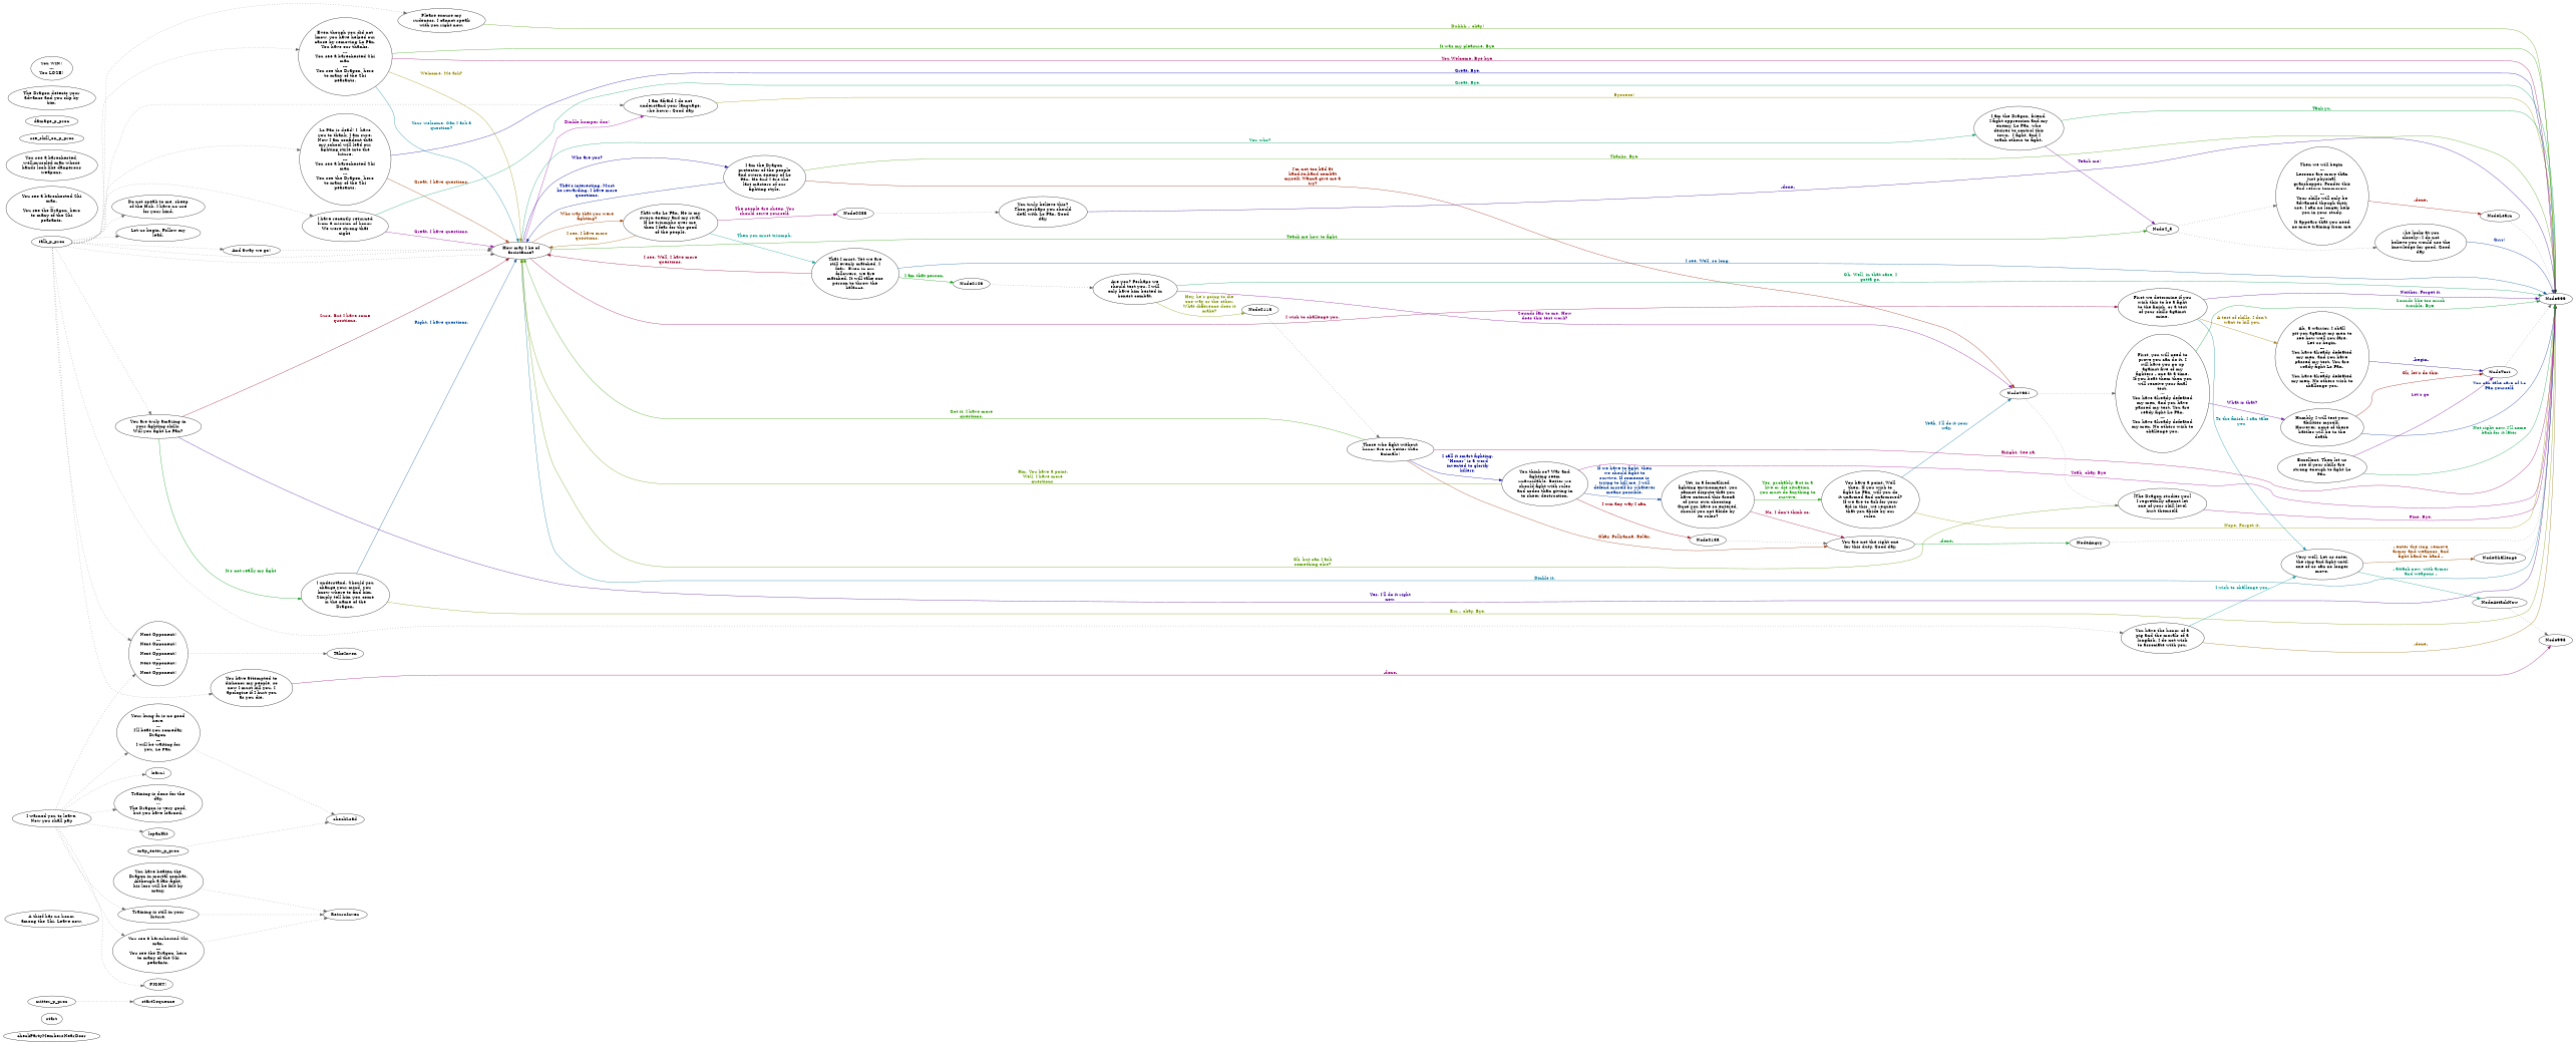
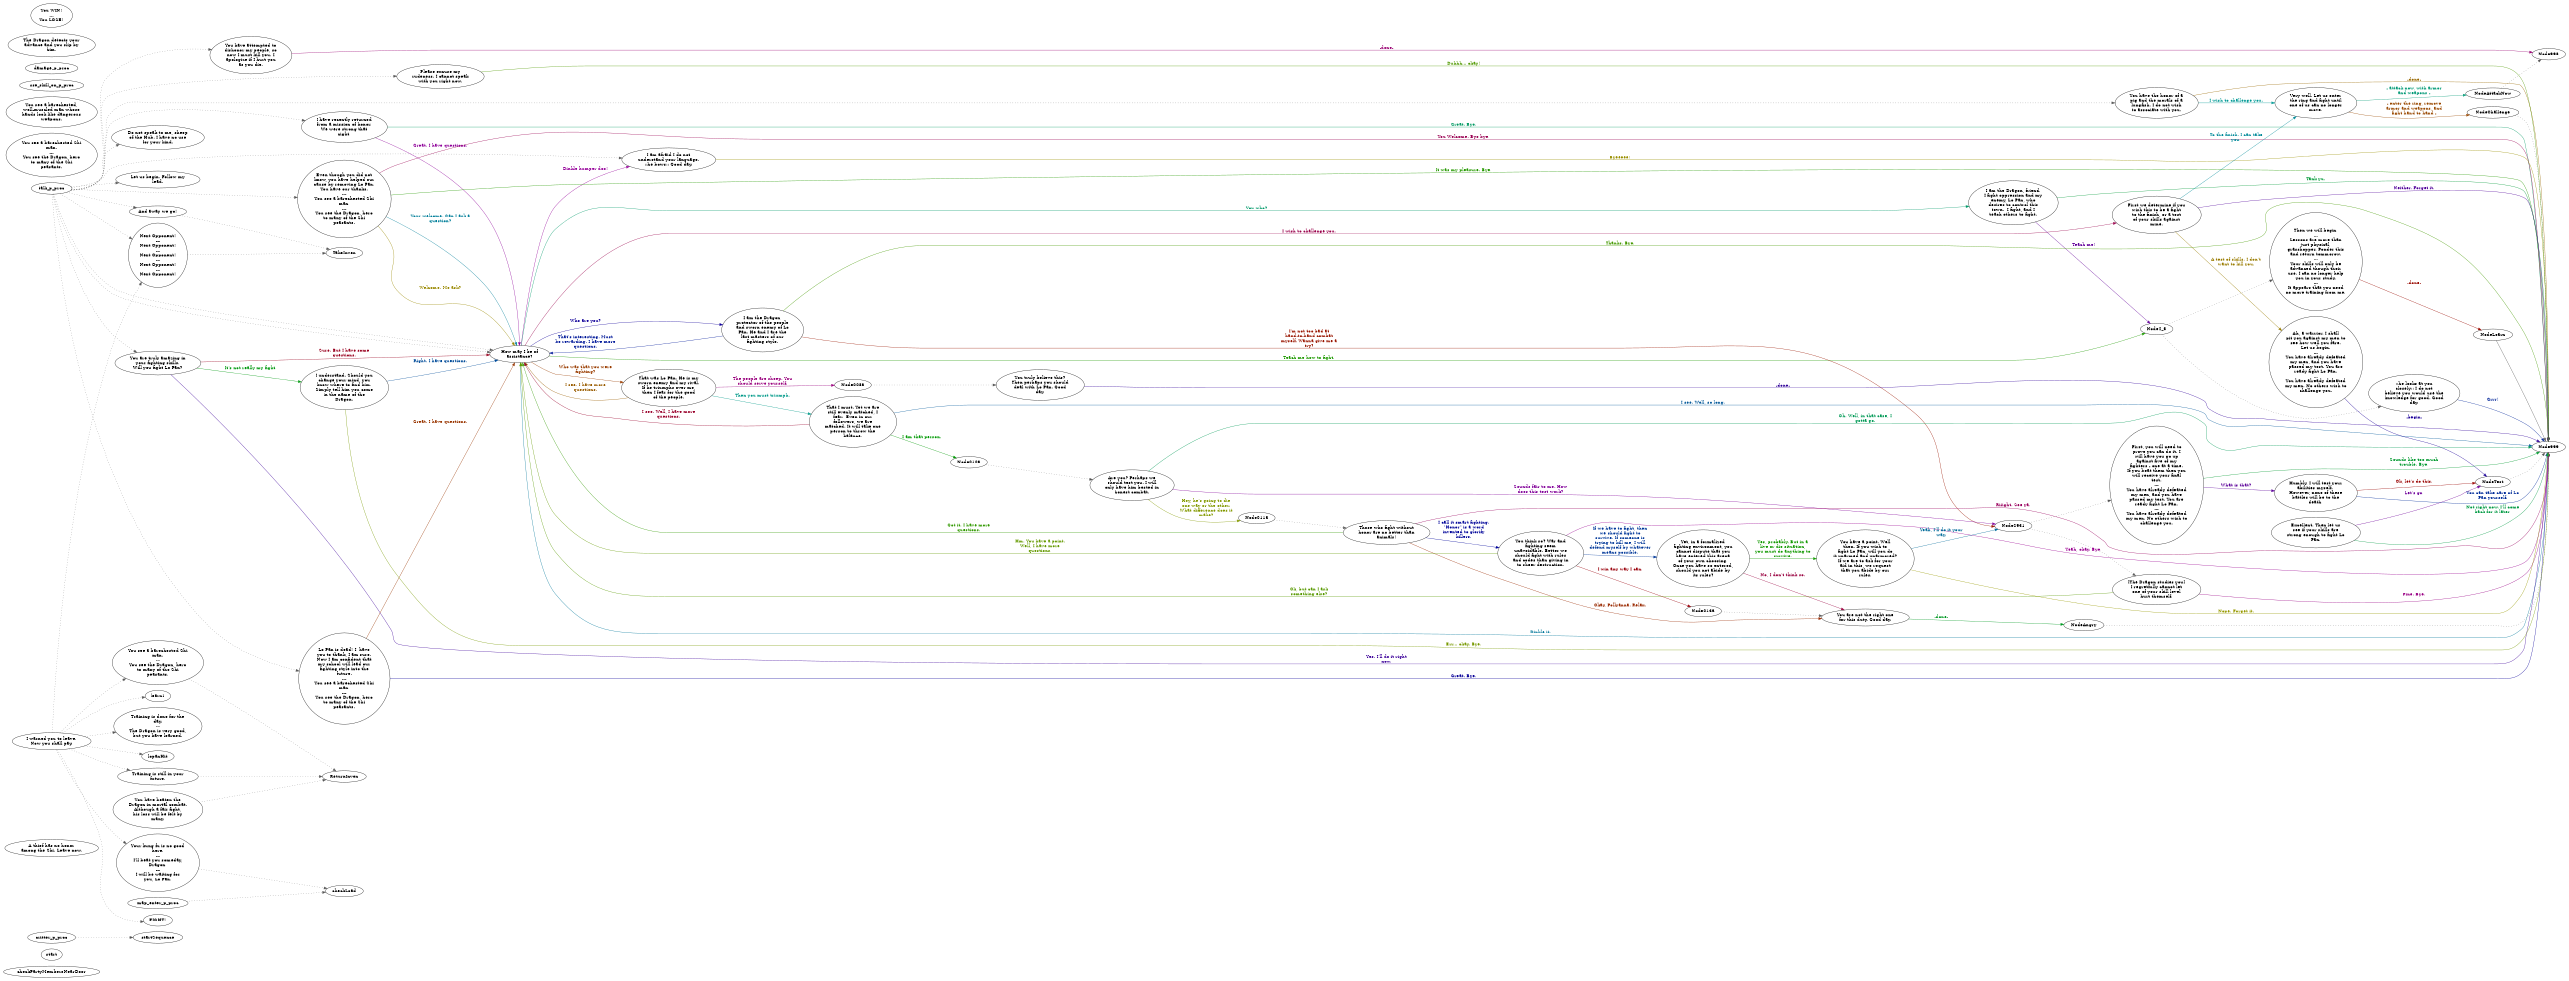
  digraph {
    rankdir=LR
    node [color="#000000" fillcolor="#FFFFFF" style=filled]
    edge [color="#555555"]
    checkPartyMembersNearDoor
    start
    critter_p_proc
    startSequence
    n5 [label="A thief has no honor\namong the Shi. Leave now."]
    n6 [label="You have attempted to\ndishonor my people, so\nnow I must kill you. I\napologize if I hurt you\nas you die."]
    talk_p_proc
    n8 [label="Do not speak to me, sheep\nof the Hub. I have no use\nfor your kind."]
    n9 [label="How may I be of\nassistance?"]
    n10 [label="You have the honor of a\npig and the morals of a\nlungfish. I do not wish\nto associate with you."]
    n11 [label="You are truly amazing in\nyour fighting skills.\nWill you fight Lo Pan?"]
    n12 [label="Lo Pan is dead! I  have\nyou to thank, I am sure.\nNow I am confident that\nmy school will lead our\nfighting style into the\nfuture.\n---\nYou see a barechested Shi\nman.\n---\nYou see the Dragon, hero\nto many of the Shi\npeasants."]
    n13 [label="I have recently returned\nfrom a mission of honor.\nWe were strong that\nnight."]
    n14 [label="Even though you did not\nknow, you have helped our\ncause by removing Lo Pan.\nYou have our thanks.\n---\nYou see a barechested Shi\nman.\n---\nYou see the Dragon, hero\nto many of the Shi\npeasants."]
    n15 [label="I am afraid I do not\nunderstand your language.\n::he bows:: Good day."]
    n16 [label="Please excuse my\nrudeness. I cannot speak\nwith you right now."]
    n17 [label="Next Opponent!\n---\nNext Opponent!\n---\nNext Opponent!\n---\nNext Opponent!\n---\nNext Opponent!"]
    n18 [label="And away we go!"]
    n19 [label="Let us begin. Follow my\nlead."]
    Node998
    Node999
    n22 [label="I am the Dragon, friend.\nI fight oppression and my\nenemy, Lo Pan, who\ndesires to control this\ntown.  I fight, and I\nteach others to fight."]
    n23 [label="That was Lo Pan. He is my\nsworn enemy and my rival.\nIf he triumphs over me,\nthen I fear for the good\nof the people."]
    n24 [label="I am the Dragon,\nprotector of the people\nand sworn enemy of Lo\nPan. He and I are the\nlast masters of our\nfighting style."]
    Node4_5
    n26 [label="First we determine if you\nwish this to be a fight\nto the finish, or a test\nof your skills against\nmine."]
    n27 [label="Very well. Let us enter\nthe ring and fight until\none of us can no longer\nmove."]
    n28 [label="I understand. Should you\nchange your mind, you\nknow where to find him.\nSimply tell him you come\nin the name of the\nDragon."]
    TakeInven
    Node008a
    n31 [label="That I must. Yet we are\nstill evenly matched, I\nfear.  Even in our\nfollowers, we are\nmatched. It will take one\nperson to throw the\nbalance."]
    Node2931
    n33 [label="Then we will begin.\n---\nLessons are more than\njust physical,\ngrasshopper. Ponder this\nand return tommorow.\n---\nYour skills will only be\nadvanced though their\nuse. I can no longer help\nyou in your study.\n---\nIt appears that you need\nno more training from me."]
    n34 [label="::he looks at you\nclosely:: I do not\nbelieve you would use the\nknowledge for good. Good\nday."]
    n35 [label="Ah, a warrior. I shall\npit you against my men to\nsee how well you fare.\nLet us begin.\n---\nYou have already defeated\nmy men, and you have\npassed my test. You are\nready fight Lo Pan.\n---\nYou have already defeated\nmy men. No others wish to\nchallenge you."]
    NodeAttackNow
    NodeChallenge
    n38 [label="You have beaten the\nDragon in mortal combat.\nAlthough a fair fight,\nhis loss will be felt by\nmany."]
    ReturnInven
    n40 [label="You see a barechested Shi\nman.\n---\nYou see the Dragon, hero\nto many of the Shi\npeasants."]
    n41 [label="You see a barechested,\nwell-muscled man whose\nhands look like dangerous\nweapons."]
    use_skill_on_p_proc
    damage_p_proc
    map_enter_p_proc
    checkLoad
    n46 [label="The Dragon detects your\nadvance and you slip by\nhim."]
    n47 [label="I warned you to leave.\nNow you shall pay."]
    n48 [label="Training is still in your\nfuture."]
    n49 [label="You see a barechested Shi\nman.\n---\nYou see the Dragon, hero\nto many of the Shi\npeasants."]
    n50 [label="FIGHT!"]
    learn1
    n52 [label="Training is done for the\nday.\n---\nThe Dragon is very good,\nbut you have learned."]
    lopanHit
    n54 [label="Your kung fu is no good\nhere.\n---\nI'll beat you someday,\nDragon.\n---\nI will be waiting for\nyou, Lo Pan."]
    n55 [label="You WIN!\n---\nYou LOSE!"]
    n56 [label="You truly believe this?\nThen perhaps you should\ndeal with Lo Pan. Good\nday."]
    Node010a
    n58 [label="First, you will need to\nprove you can do it. I\nwill have you go up\nagainst five of my\nfighters - one at a time.\nIf you beat them then you\nwill receive your final\ntest.\n---\nYou have already defeated\nmy men, and you have\npassed my test. You are\nready fight Lo Pan.\n---\nYou have already defeated\nmy men. No others wish to\nchallenge you."]
    n59 [label="[The Dragon studies you]\nI regretfully cannot let\none of your skill level\nhurt themself."]
    NodeLearn
    NodeTest
    n62 [label="Are you? Perhaps we\nshould test you. I will\nonly have him bested in\nhonest combat."]
    Node011a
    n64 [label="Those who fight without\nhonor are no better than\nanimals!"]
    n65 [label="You are not the right one\nfor this duty. Good day."]
    n66 [label="You think so? War and\nfighting seem\nunavoidable. Better we\nshould fight with rules\nand codes than giving in\nto sheer destruction."]
    n67 [label="Humbly, I will test your\nabilities myself. \nHowever, none of these\nbattles will be to the\ndeath."]
    NodeAngry
    Node013a
    n70 [label="Yet, in a formalized\nfighting environment, you\ncannot dispute that you\nhave entered this arena\nof your own choosing.\nOnce you have so entered,\nshould you not abide by\nits rules?"]
    n71 [label="You have a point. Well\nthen. If you wish to\nfight Lo Pan, will you do\nit unarmed and unarmored?\nIf we are to ask for your\naid in this, we request\nthat you abide by our\nrules."]
    n72 [label="Excellent. Then let us\nsee if your skills are\nstrong enough to fight Lo\nPan."]
    critter_p_proc -> startSequence [style=dotted]
    n6 -> Node998 [color="#990071" fontcolor="#990071" label="-done-"]
    talk_p_proc -> n6 [style=dotted]
    talk_p_proc -> n8 [style=dotted]
    talk_p_proc -> n9 [style=dotted]
    talk_p_proc -> n9 [style=dotted]
    talk_p_proc -> n10 [style=dotted]
    talk_p_proc -> n11 [style=dotted]
    talk_p_proc -> n12 [style=dotted]
    talk_p_proc -> n13 [style=dotted]
    talk_p_proc -> n14 [style=dotted]
    talk_p_proc -> n15 [style=dotted]
    talk_p_proc -> n16 [style=dotted]
    talk_p_proc -> n17 [style=dotted]
    talk_p_proc -> n18 [style=dotted]
    talk_p_proc -> n19 [style=dotted]
    n9 -> n15 [color="#950099" fontcolor="#950099" label="Dinkle humper doo!"]
    n9 -> Node999 [color="#007699" fontcolor="#007699" label="Dinkle it."]
    n9 -> n22 [color="#009969" fontcolor="#009969" label="You who?"]
    n9 -> n23 [color="#993C00" fontcolor="#993C00" label="Who was that you were\nfighting?"]
    n9 -> n24 [color="#100099" fontcolor="#100099" label="Who are you?"]
    n9 -> Node4_5 [color="#1D9900" fontcolor="#1D9900" label="Teach me how to fight."]
    n9 -> n26 [color="#99004A" fontcolor="#99004A" label="I wish to challenge you."]
    n10 -> Node999 [color="#996800" fontcolor="#996800" label="-done-"]
    n10 -> n27 [color="#009995" fontcolor="#009995" label="I wish to challenge you."]
    n11 -> n9 [color="#99001E" fontcolor="#99001E" label="Sure. But I have some\nquestions."]
    n11 -> Node999 [color="#3B0099" fontcolor="#3B0099" label="Yes. I'll do it right\nnow."]
    n11 -> n28 [color="#00990F" fontcolor="#00990F" label="It's not really my fight."]
    n12 -> n9 [color="#993500" fontcolor="#993500" label="Great. I have questions."]
    n12 -> Node999 [color="#080099" fontcolor="#080099" label="Great. Bye."]
    n13 -> n9 [color="#8E0099" fontcolor="#8E0099" label="Great. I have questions."]
    n13 -> Node999 [color="#009961" fontcolor="#009961" label="Great. Bye."]
    n14 -> n9 [color="#007E99" fontcolor="#007E99" label="Your welcome. Can I ask a\nquestion?"]
    n14 -> n9 [color="#998800" fontcolor="#998800" label="Welcome. Me ask?"]
    n14 -> Node999 [color="#259900" fontcolor="#259900" label="It was my pleasure. Bye."]
    n14 -> Node999 [color="#990051" fontcolor="#990051" label="You Welcome. Bye bye."]
    n15 -> Node999 [color="#998F00" fontcolor="#998F00" label="Byeeeee!"]
    n16 -> Node999 [color="#509900" fontcolor="#509900" label="Duhhh... okay!"]
    n17 -> TakeInven [style=dotted]
-   n18 -> n9 [style=dotted]
+   n18 -> TakeInven [style=dotted]
    n22 -> Node999 [color="#009936" fontcolor="#009936" label="Tank yu."]
    n22 -> Node4_5 [color="#620099" fontcolor="#620099" label="Teach me!"]
    n23 -> n9 [color="#995C00" fontcolor="#995C00" label="I see. I have more\nquestions."]
    n23 -> Node008a [color="#99007D" fontcolor="#99007D" label="The people are sheep. You\nshould serve yourself."]
    n23 -> n31 [color="#009988" fontcolor="#009988" label="Then you must triumph."]
    n24 -> n9 [color="#001899" fontcolor="#001899" label="That's interesting. Must\nbe rewarding. I have more\nquestions."]
    n24 -> Node999 [color="#449900" fontcolor="#449900" label="Thanks. Bye."]
    n24 -> Node2931 [color="#991500" fontcolor="#991500" label="I'm not too bad at\nhand-to-hand combat\nmyself. Wanna give me a\ntry?"]
    Node4_5 -> n33 [style=dotted]
    Node4_5 -> n34 [style=dotted]
    n26 -> Node999 [color="#4F0099" fontcolor="#4F0099" label="Neither. Forget it."]
    n26 -> n27 [color="#008A99" fontcolor="#008A99" label="To the finish. I can take\nyou."]
    n26 -> n35 [color="#997B00" fontcolor="#997B00" label="A test of skills. I don't\nwant to kill you."]
    n27 -> NodeAttackNow [color="#009975" fontcolor="#009975" label="- attack now, with armor\nand weapons -"]
    n27 -> NodeChallenge [color="#994800" fontcolor="#994800" label="- enter the ring, remove\narmor and weapons, and\nfight hand to hand -"]
    n28 -> n9 [color="#004B99" fontcolor="#004B99" label="Right. I have questions."]
    n28 -> Node999 [color="#779900" fontcolor="#779900" label="Err... okay. Bye."]
    Node008a -> n56 [style=dotted]
    n31 -> n9 [color="#99002A" fontcolor="#99002A" label="I see. Well, I have more\nquestions."]
    n31 -> Node999 [color="#005799" fontcolor="#005799" label="I see. Well, so long."]
    n31 -> Node010a [color="#009903" fontcolor="#009903" label="I am that person."]
    Node2931 -> n58 [style=dotted]
    Node2931 -> n59 [style=dotted]
    n33 -> NodeLearn [color="#990900" fontcolor="#990900" label="-done-"]
    n34 -> Node999 [color="#002499" fontcolor="#002499" label="Grrr!"]
    n35 -> NodeTest [color="#1C0099" fontcolor="#1C0099" label="-begin-"]
    NodeAttackNow -> Node998 [style=dotted]
    NodeChallenge -> Node999 [style=dotted]
    n38 -> ReturnInven [style=dotted]
    map_enter_p_proc -> checkLoad [style=dotted]
    n47 -> n17 [style=dotted]
    n47 -> n48 [style=dotted]
    n47 -> n49 [style=dotted]
    n47 -> n50 [style=dotted]
    n47 -> learn1 [style=dotted]
    n47 -> n52 [style=dotted]
    n47 -> lopanHit [style=dotted]
    n47 -> n54 [style=dotted]
    n48 -> ReturnInven [style=dotted]
    n49 -> ReturnInven [style=dotted]
    n54 -> checkLoad [style=dotted]
    n56 -> Node999 [color="#2F0099" fontcolor="#2F0099" label="-done-"]
    Node010a -> n62 [style=dotted]
    n58 -> Node999 [color="#00992E" fontcolor="#00992E" label="Sounds like too much\ntrouble. Bye."]
    n58 -> n67 [color="#5B0099" fontcolor="#5B0099" label="What is that?"]
    n59 -> n9 [color="#589900" fontcolor="#589900" label="Ok, but can I ask\nsomething else?"]
    n59 -> Node999 [color="#990084" fontcolor="#990084" label="Fine. Bye."]
-   NodeLearn -> Node999 [style=dotted]
+   NodeLearn -> Node999 [style=solid]
    NodeTest -> Node999 [style=dotted]
    n62 -> Node999 [color="#009955" fontcolor="#009955" label="Oh. Well, in that case, I\ngotta go."]
    n62 -> Node2931 [color="#820099" fontcolor="#820099" label="Sounds fair to me. How\ndoes this test work?"]
    n62 -> Node011a [color="#839900" fontcolor="#839900" label="Hey, he's going to die\none way or the other.\nWhat difference does it\nmake?"]
    Node011a -> n64 [style=dotted]
    n64 -> n9 [color="#319900" fontcolor="#319900" label="Got it. I have more\nquestions."]
    n64 -> Node999 [color="#99005D" fontcolor="#99005D" label="Riiight. See ya."]
    n64 -> n65 [color="#992900" fontcolor="#992900" label="Okay, Pollyanna. Relax."]
    n64 -> n66 [color="#000499" fontcolor="#000499" label="I call it smart fighting.\n\"Honor\" is a word\ninvented to glorify\nkillers."]
    n65 -> NodeAngry [color="#009922" fontcolor="#009922" label="-done-"]
    n66 -> n9 [color="#649900" fontcolor="#649900" label="Hm. You have a point.\nWell, I have more\nquestions."]
    n66 -> Node999 [color="#990090" fontcolor="#990090" label="Yeah, okay. Bye."]
    n66 -> Node013a [color="#99000A" fontcolor="#99000A" label="I win any way I can."]
    n66 -> n70 [color="#003799" fontcolor="#003799" label="If we have to fight, then\nwe should fight to\nsurvive. If someone is\ntrying to kill me, I will\ndefend myself by whatever\nmeans possible."]
    n67 -> Node999 [color="#002B99" fontcolor="#002B99" label="You can take care of Lo\nPan yourself."]
    n67 -> NodeTest [color="#990200" fontcolor="#990200" label="Ok, let's do this."]
    NodeAngry -> Node999 [style=dotted]
    Node013a -> n65 [style=dotted]
    n70 -> n65 [color="#99003E" fontcolor="#99003E" label="No, I don't think so."]
    n70 -> n71 [color="#119900" fontcolor="#119900" label="Yes, probably. But in a\nlive or die situation,\nyou must do anything to\nsurvive."]
    n71 -> Node999 [color="#979900" fontcolor="#979900" label="Nope. Forget it."]
    n71 -> Node2931 [color="#006A99" fontcolor="#006A99" label="Yeah, I'll do it your\nway."]
    n72 -> Node999 [color="#009942" fontcolor="#009942" label="Not right now. I'll come\nback for it later."]
    n72 -> NodeTest [color="#6E0099" fontcolor="#6E0099" label="Let's go."]
  }
